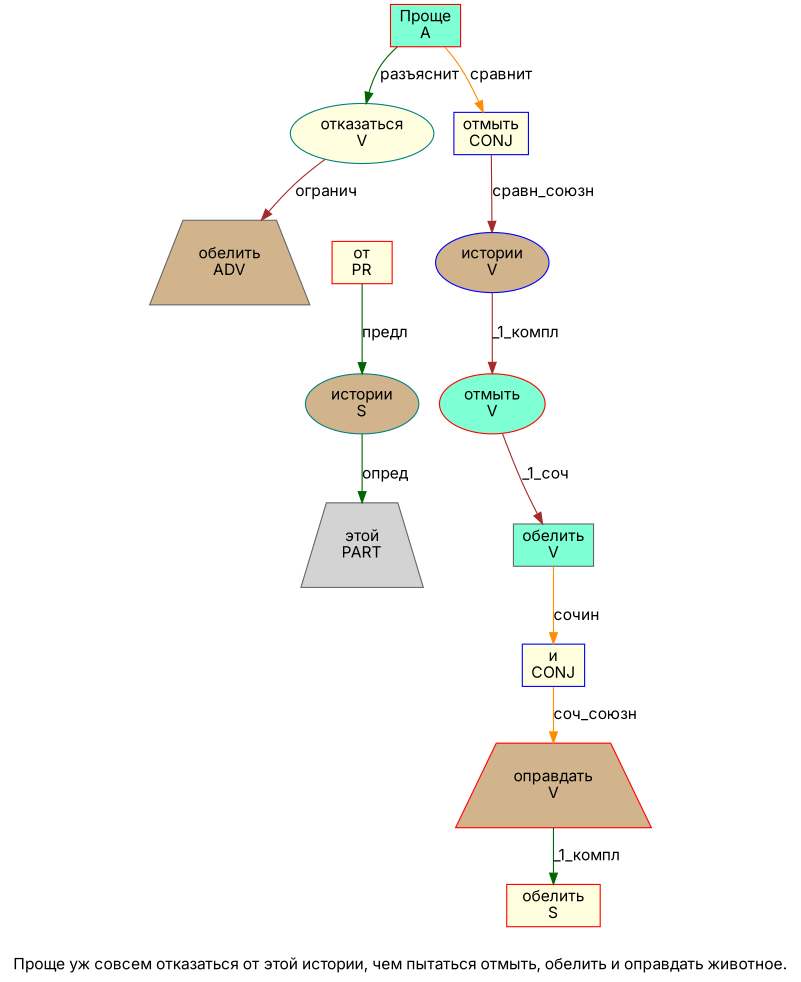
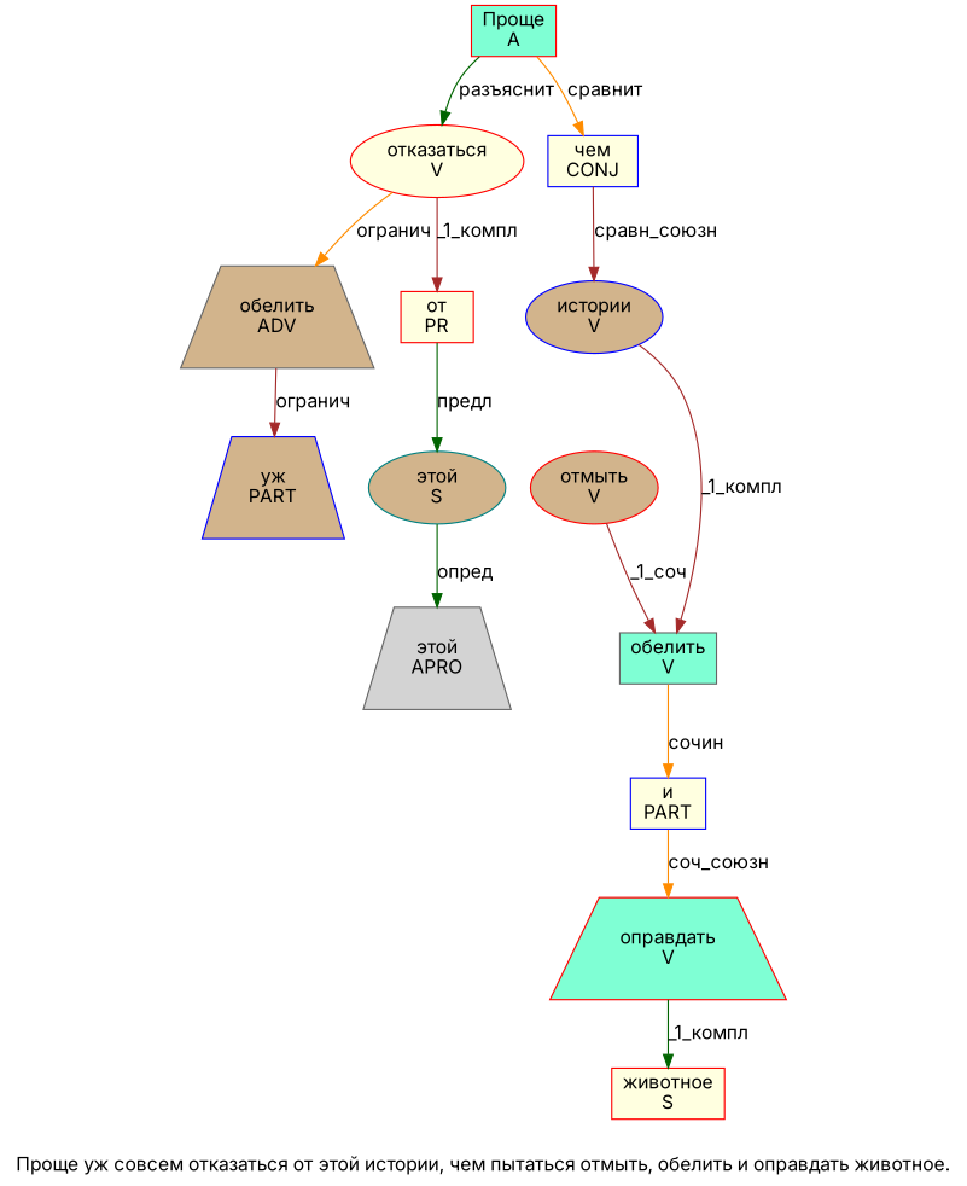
  digraph {
    fontname=Inter
    label="Проще уж совсем отказаться от этой истории, чем пытаться отмыть, обелить и оправдать животное."
    node [color=red fillcolor=tan fontname=Inter penwidth=1 shape=box style=filled]
    edge [color=brown fontname=Inter]
    n1 [fillcolor=aquamarine label="Проще\nA"]
-   n2 [color=teal fillcolor=lightyellow label="отказаться\nV" shape=ellipse]
-   n3 [color=blue fillcolor=lightyellow label="отмыть\nCONJ"]
+   n2 [fillcolor=lightyellow label="отказаться\nV" shape=ellipse]
+   n3 [color=blue fillcolor=lightyellow label="чем\nCONJ"]
    n4 [color=gray40 label="обелить\nADV" shape=trapezium]
    n5 [fillcolor=lightyellow label="от\nPR"]
    n6 [color=blue label="истории\nV" shape=ellipse]
-   n8 [color=teal label="истории\nS" shape=ellipse]
-   n9 [color=gray40 fillcolor=lightgrey label="этой\nPART" shape=trapezium]
-   n10 [fillcolor=aquamarine label="отмыть\nV" shape=ellipse]
+   n7 [color=blue label="уж\nPART" shape=trapezium]
+   n8 [color=teal label="этой\nS" shape=ellipse]
+   n9 [color=gray40 fillcolor=lightgrey label="этой\nAPRO" shape=trapezium]
+   n10 [label="отмыть\nV" shape=ellipse]
    n11 [color=gray40 fillcolor=aquamarine label="обелить\nV"]
-   n12 [color=blue fillcolor=lightyellow label="и\nCONJ"]
-   n13 [label="оправдать\nV" shape=trapezium]
-   n14 [fillcolor=lightyellow label="обелить\nS"]
+   n12 [color=blue fillcolor=lightyellow label="и\nPART"]
+   n13 [fillcolor=aquamarine label="оправдать\nV" shape=trapezium]
+   n14 [fillcolor=lightyellow label="животное\nS"]
    n1 -> n2 [color=darkgreen label="разъяснит"]
    n1 -> n3 [color=darkorange label="сравнит"]
-   n2 -> n4 [label="огранич"]
+   n2 -> n4 [color=darkorange label="огранич"]
+   n2 -> n5 [label="_1_компл"]
    n3 -> n6 [label="сравн_союзн"]
+   n4 -> n7 [label="огранич"]
    n5 -> n8 [color=darkgreen label="предл"]
-   n6 -> n10 [label="_1_компл"]
+   n6 -> n11 [label="_1_компл"]
    n8 -> n9 [color=darkgreen label="опред"]
    n10 -> n11 [label="_1_соч"]
    n11 -> n12 [color=darkorange label="сочин"]
    n12 -> n13 [color=darkorange label="соч_союзн"]
    n13 -> n14 [color=darkgreen label="_1_компл"]
  }
